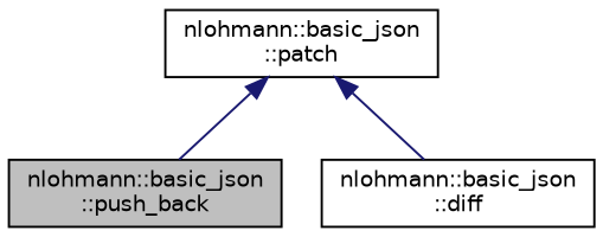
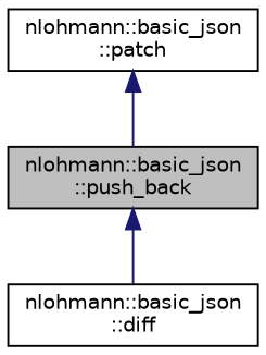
  digraph {
    rankdir=TB
    node [color=black fillcolor=white fontname=Helvetica fontsize=10 shape=record style=filled]
    edge [color=midnightblue dir=back fontname=Helvetica fontsize=10 labelfontname=Helvetica labelfontsize=10 style=solid]
    n1 [fillcolor=grey75 fontcolor=black height=0.2 label="nlohmann::basic_json\l::push_back" width=0.4]
    n2 [height=0.2 label="nlohmann::basic_json\l::diff" width=0.4]
    n3 [height=0.2 label="nlohmann::basic_json\l::patch" width=0.4]
-   n3 -> n2
+   n1 -> n2
    n3 -> n1
  }
